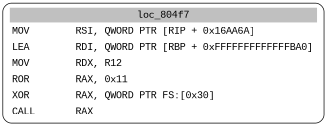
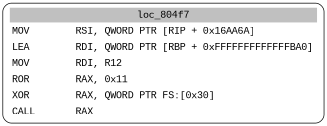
  digraph {
-   n1 [fontname="Courier New" label=<<table border="0" cellborder="0" cellpadding="3"><tr><td align="center" colspan="2" bgcolor="grey">loc_804f7</td></tr><tr><td align="left">MOV        RSI, QWORD PTR [RIP + 0x16AA6A]</td></tr><tr><td align="left">LEA        RDI, QWORD PTR [RBP + 0xFFFFFFFFFFFFFBA0]</td></tr><tr><td align="left">MOV        RDX, R12</td></tr><tr><td align="left">ROR        RAX, 0x11</td></tr><tr><td align="left">XOR        RAX, QWORD PTR FS:[0x30]</td></tr><tr><td align="left">CALL       RAX</td></tr></table>> shape=Mrecord]
+   n1 [fontname="Courier New" label=<<table border="0" cellborder="0" cellpadding="3"><tr><td align="center" colspan="2" bgcolor="grey">loc_804f7</td></tr><tr><td align="left">MOV        RSI, QWORD PTR [RIP + 0x16AA6A]</td></tr><tr><td align="left">LEA        RDI, QWORD PTR [RBP + 0xFFFFFFFFFFFFFBA0]</td></tr><tr><td align="left">MOV        RDI, R12</td></tr><tr><td align="left">ROR        RAX, 0x11</td></tr><tr><td align="left">XOR        RAX, QWORD PTR FS:[0x30]</td></tr><tr><td align="left">CALL       RAX</td></tr></table>> shape=Mrecord]
  }
